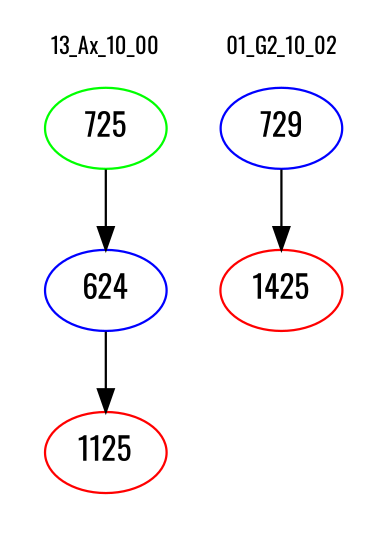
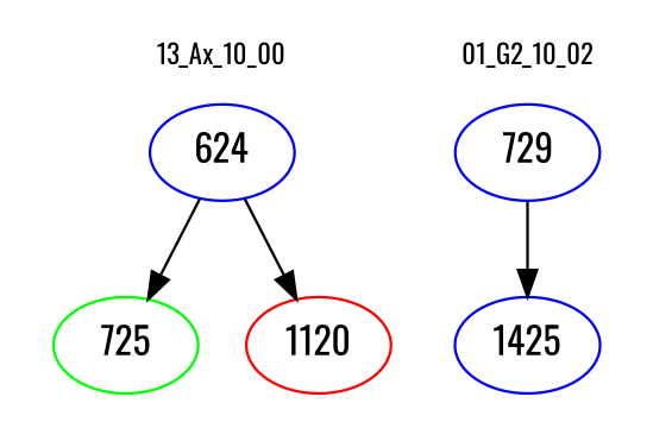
  digraph {
    fontname=Oswald
    node [color=blue fontname=Oswald]
    edge [color=black fontname=Oswald]
    n1 [color=green label=725]
    n2 [label=624]
-   n3 [color=red label=1125]
+   n3 [color=red label=1120]
    n4 [label=729]
-   n5 [color=red label=1425]
+   n5 [label=1425]
    subgraph cluster_1 {
      color=white
      fontsize=10
      label="13_Ax_10_00"
      n1
      n2
      n3
    }
    subgraph cluster_2 {
      color=white
      fontsize=10
      label="01_G2_10_02"
      n4
      n5
    }
-   n1 -> n2
+   n2 -> n1
    n2 -> n3
    n4 -> n5
  }
